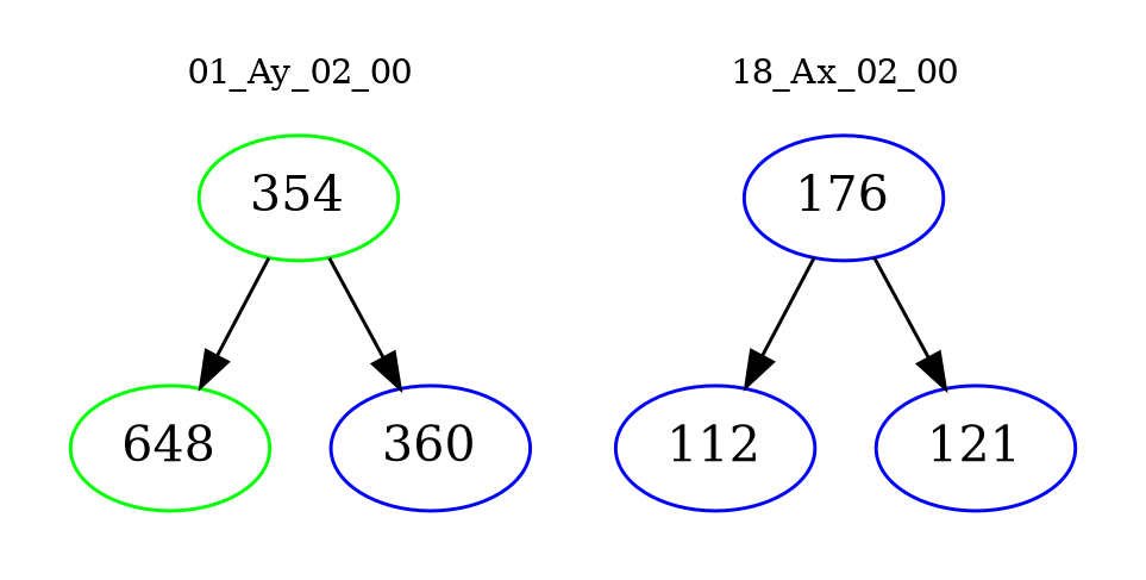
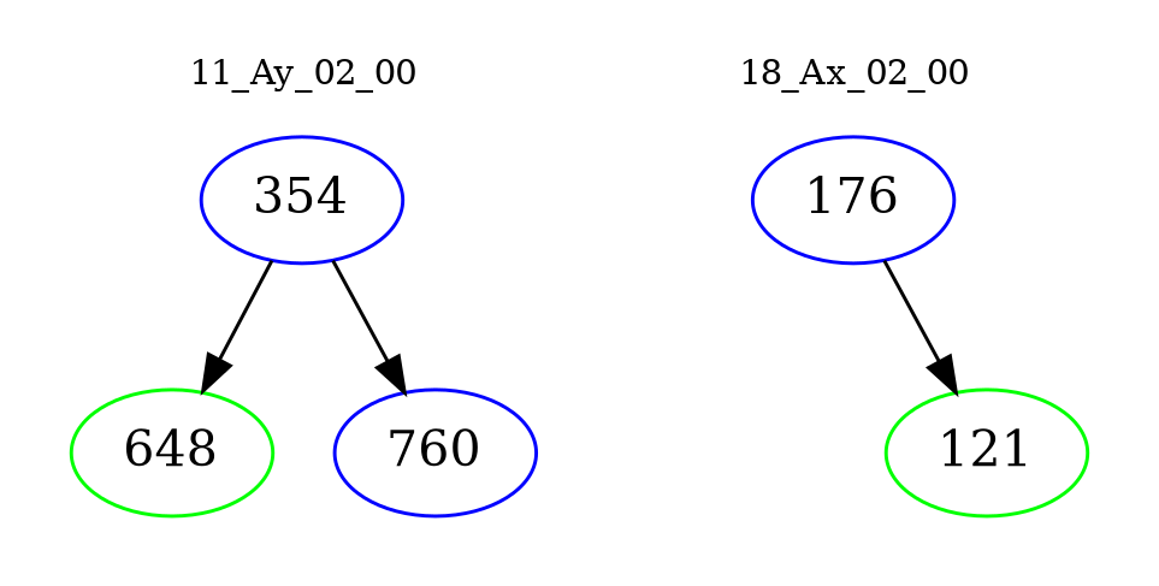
  digraph {
    node [color=blue]
    edge [color=black]
-   n1 [color=green label=354]
+   n1 [label=354]
    n2 [color=green label=648]
-   n3 [label=360]
+   n3 [label=760]
    n4 [label=176]
-   n5 [label=112]
-   n6 [label=121]
+   n6 [color=green label=121]
    subgraph cluster_1 {
      color=white
      fontsize=10
-     label="01_Ay_02_00"
+     label="11_Ay_02_00"
      n1
      n2
      n3
    }
    subgraph cluster_2 {
      color=white
      fontsize=10
      label="18_Ax_02_00"
      n4
-     n5
      n6
    }
    n1 -> n2
    n1 -> n3
-   n4 -> n5
    n4 -> n6
  }
